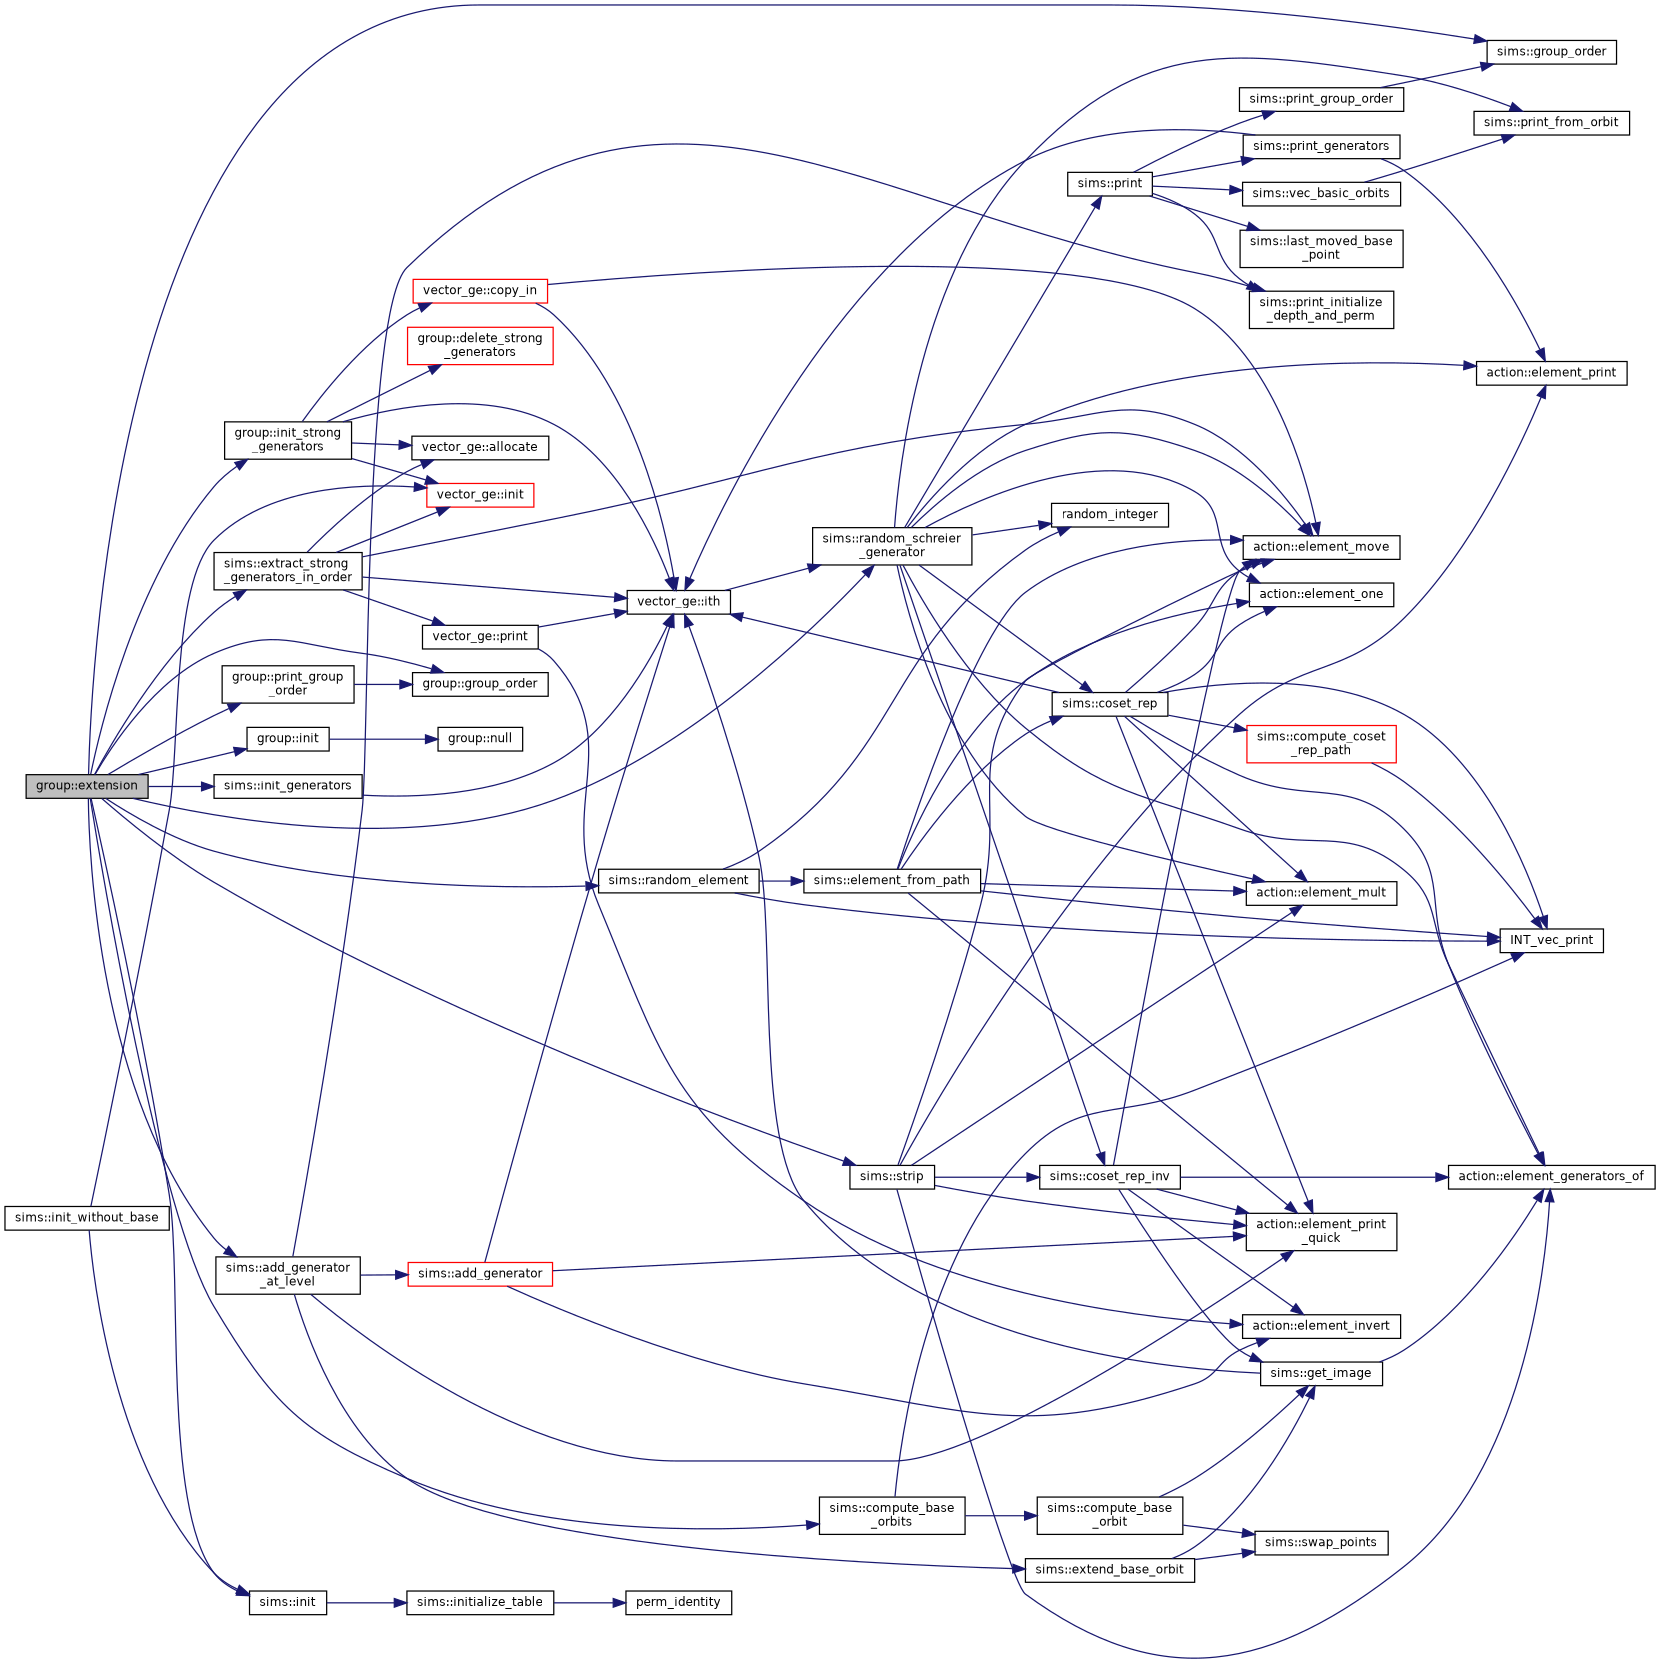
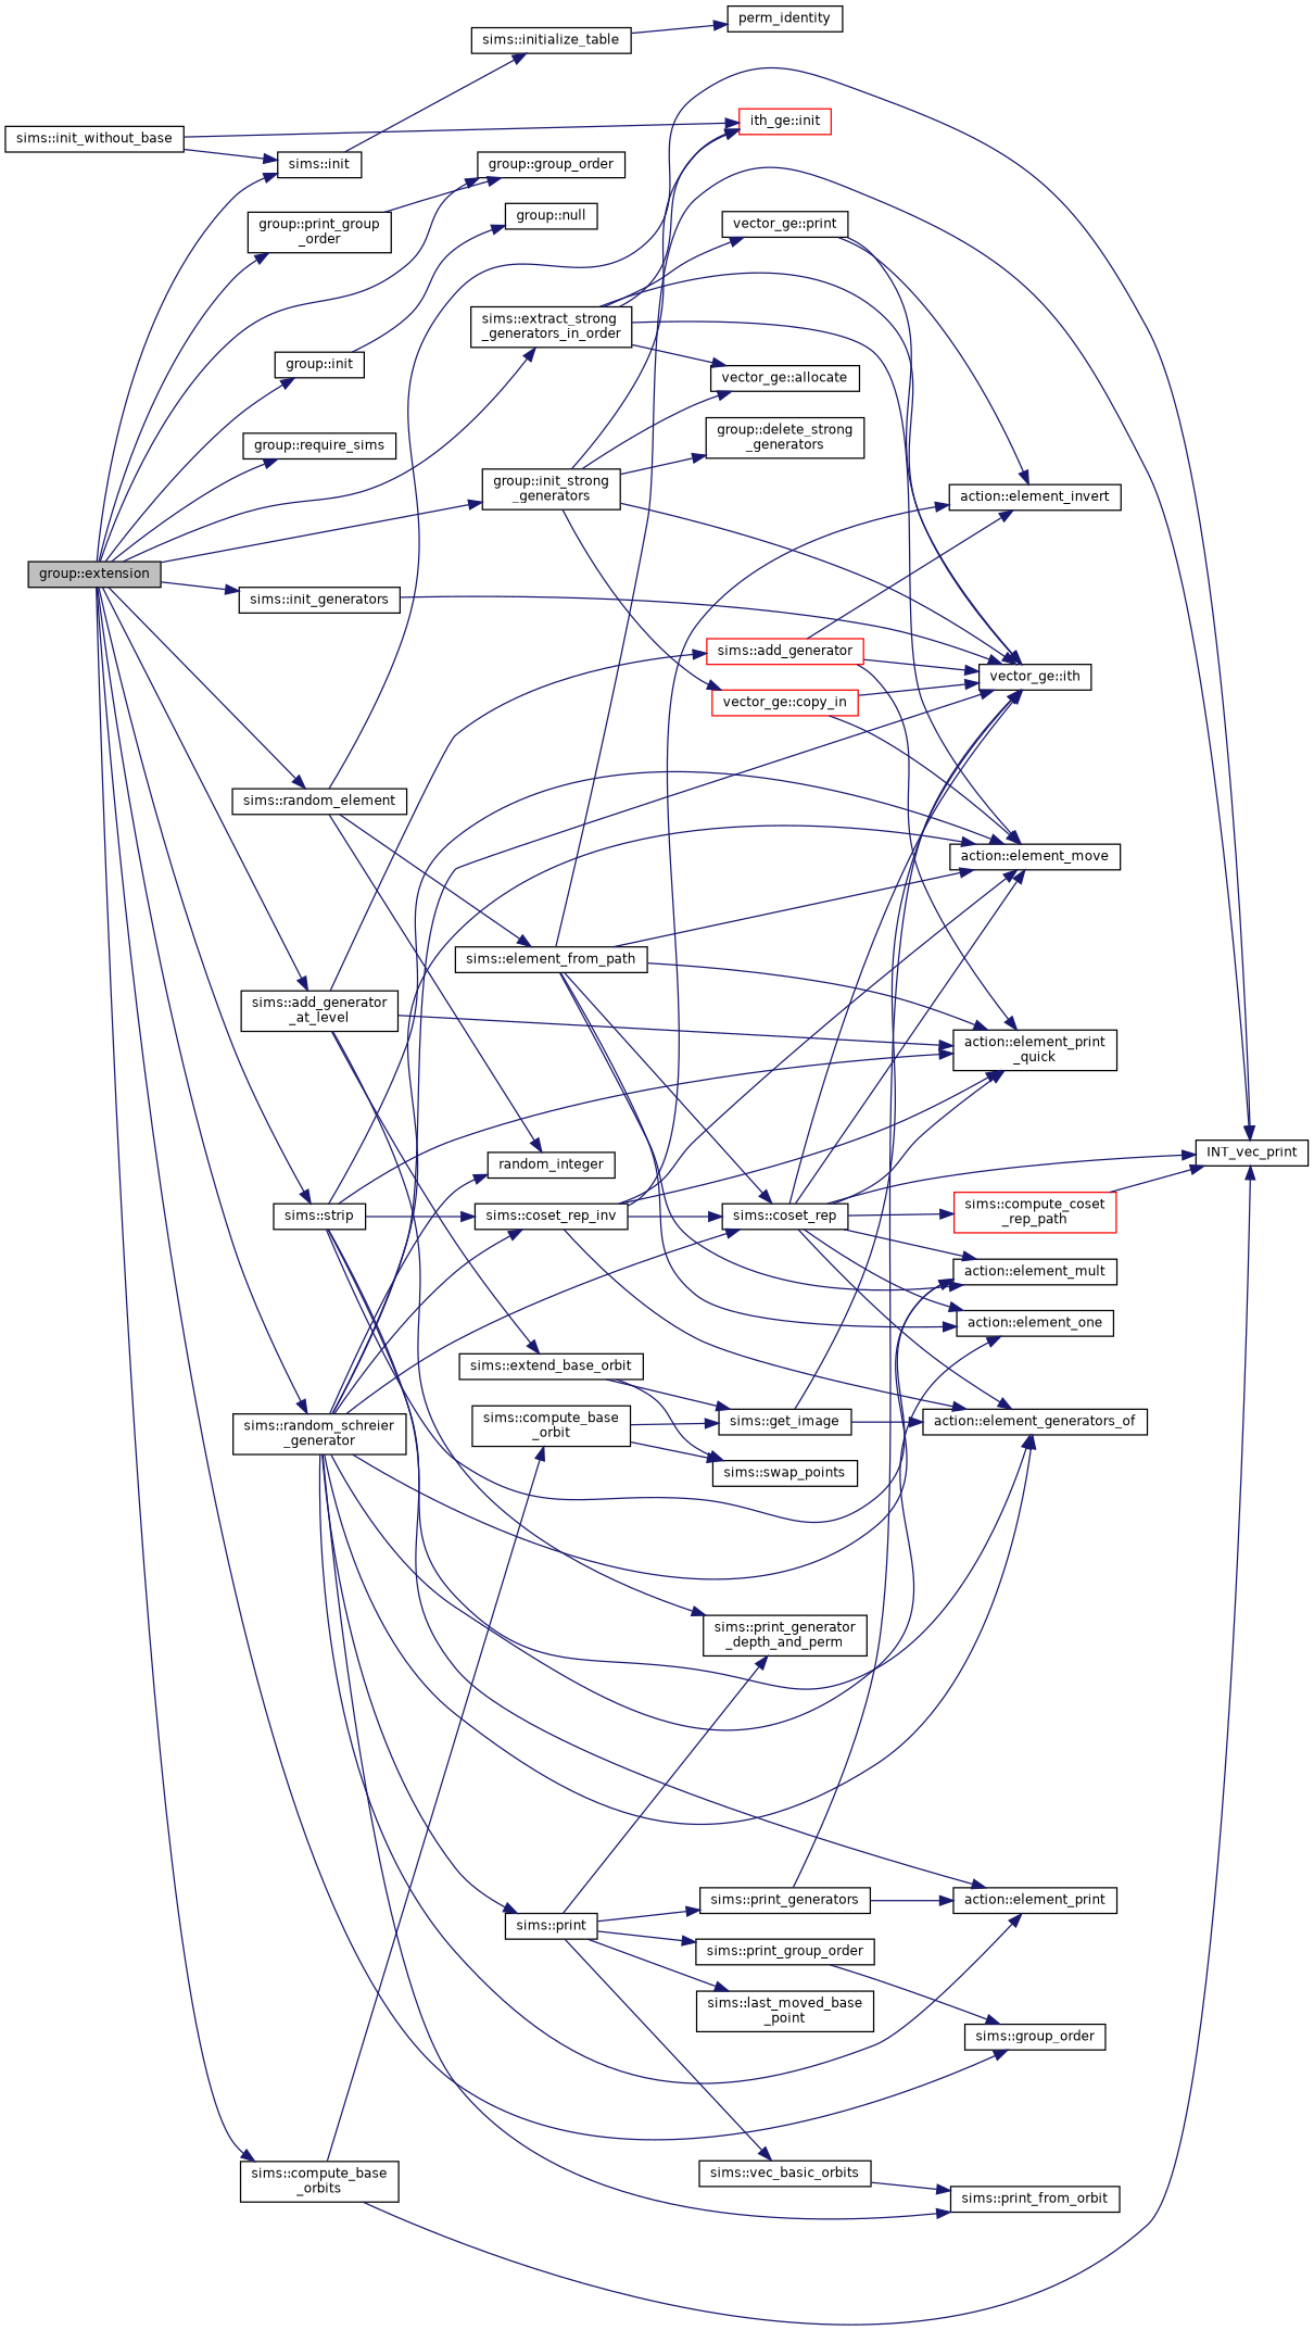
  digraph {
    rankdir=LR
    node [color=black fillcolor=white fontname=Helvetica fontsize=10 shape=record style=filled]
    edge [color=midnightblue fontname=Helvetica fontsize=10 labelfontname=Helvetica labelfontsize=10 style=solid]
    n1 [fillcolor=grey75 fontcolor=black height=0.2 label="group::extension" width=0.4]
    n2 [height=0.2 label="group::group_order" width=0.4]
+   n3 [height=0.2 label="group::require_sims" width=0.4]
    n4 [height=0.2 label="group::init" width=0.4]
    n5 [height=0.2 label="sims::init" width=0.4]
    n6 [height=0.2 label="sims::init_generators" width=0.4]
    n7 [height=0.2 label="sims::compute_base\l_orbits" width=0.4]
    n8 [height=0.2 label="sims::group_order" width=0.4]
    n9 [height=0.2 label="sims::random_element" width=0.4]
    n10 [height=0.2 label="sims::random_schreier\l_generator" width=0.4]
    n11 [height=0.2 label="sims::strip" width=0.4]
    n12 [height=0.2 label="sims::add_generator\l_at_level" width=0.4]
    n13 [height=0.2 label="sims::extract_strong\l_generators_in_order" width=0.4]
    n14 [height=0.2 label="group::init_strong\l_generators" width=0.4]
    n15 [height=0.2 label="group::print_group\l_order" width=0.4]
    n16 [height=0.2 label="group::null" width=0.4]
    n17 [height=0.2 label="sims::initialize_table" width=0.4]
    n18 [height=0.2 label="vector_ge::ith" width=0.4]
    n19 [height=0.2 label="sims::compute_base\l_orbit" width=0.4]
    n20 [height=0.2 label=INT_vec_print width=0.4]
    n21 [height=0.2 label=random_integer width=0.4]
    n22 [height=0.2 label="sims::element_from_path" width=0.4]
    n23 [height=0.2 label="action::element_print" width=0.4]
    n24 [height=0.2 label="action::element_generators_of" width=0.4]
    n25 [height=0.2 label="action::element_one" width=0.4]
    n26 [height=0.2 label="sims::coset_rep" width=0.4]
    n27 [height=0.2 label="action::element_mult" width=0.4]
    n28 [height=0.2 label="action::element_move" width=0.4]
    n29 [height=0.2 label="sims::print_from_orbit" width=0.4]
    n30 [height=0.2 label="sims::print" width=0.4]
    n31 [height=0.2 label="sims::coset_rep_inv" width=0.4]
    n32 [height=0.2 label="action::element_print\l_quick" width=0.4]
-   n33 [height=0.2 label="sims::print_initialize\l_depth_and_perm" width=0.4]
+   n33 [height=0.2 label="sims::print_generator\l_depth_and_perm" width=0.4]
    n34 [color=red height=0.2 label="sims::add_generator" width=0.4]
    n35 [height=0.2 label="sims::extend_base_orbit" width=0.4]
-   n36 [color=red height=0.2 label="vector_ge::init" width=0.4]
+   n36 [color=red height=0.2 label="ith_ge::init" width=0.4]
    n37 [height=0.2 label="vector_ge::allocate" width=0.4]
    n38 [height=0.2 label="vector_ge::print" width=0.4]
-   n39 [color=red height=0.2 label="group::delete_strong\l_generators" width=0.4]
+   n39 [height=0.2 label="group::delete_strong\l_generators" width=0.4]
    n40 [color=red height=0.2 label="vector_ge::copy_in" width=0.4]
    n41 [height=0.2 label="sims::init_without_base" width=0.4]
    n42 [height=0.2 label=perm_identity width=0.4]
    n43 [height=0.2 label="sims::swap_points" width=0.4]
    n44 [height=0.2 label="sims::get_image" width=0.4]
    n45 [color=red height=0.2 label="sims::compute_coset\l_rep_path" width=0.4]
    n46 [height=0.2 label="sims::last_moved_base\l_point" width=0.4]
    n47 [height=0.2 label="sims::print_group_order" width=0.4]
    n48 [height=0.2 label="sims::print_generators" width=0.4]
    n49 [height=0.2 label="sims::vec_basic_orbits" width=0.4]
    n50 [height=0.2 label="action::element_invert" width=0.4]
    n1 -> n2
+   n1 -> n3
    n1 -> n4
    n1 -> n5
    n1 -> n6
    n1 -> n7
    n1 -> n8
    n1 -> n9
    n1 -> n10
    n1 -> n11
    n1 -> n12
    n1 -> n13
    n1 -> n14
    n1 -> n15
    n4 -> n16
    n5 -> n17
    n6 -> n18
    n7 -> n19
    n7 -> n20
    n9 -> n20
    n9 -> n21
    n9 -> n22
-   n18 -> n10
+   n10 -> n18
    n10 -> n21
    n10 -> n23
    n10 -> n24
    n10 -> n25
    n10 -> n26
    n10 -> n27
    n10 -> n28
    n10 -> n29
    n10 -> n30
    n10 -> n31
    n11 -> n23
    n11 -> n24
    n11 -> n27
    n11 -> n28
    n11 -> n31
    n11 -> n32
    n12 -> n32
    n12 -> n33
    n12 -> n34
    n12 -> n35
    n13 -> n18
    n13 -> n28
    n13 -> n36
    n13 -> n37
    n13 -> n38
    n14 -> n18
    n14 -> n36
    n14 -> n37
    n14 -> n39
    n14 -> n40
    n15 -> n2
    n17 -> n42
    n19 -> n43
    n19 -> n44
    n22 -> n20
    n22 -> n25
    n22 -> n26
    n22 -> n27
    n22 -> n28
    n22 -> n32
    n26 -> n18
    n26 -> n20
    n26 -> n24
    n26 -> n25
    n26 -> n27
    n26 -> n28
    n26 -> n32
    n26 -> n45
    n30 -> n33
    n30 -> n46
    n30 -> n47
    n30 -> n48
    n30 -> n49
    n31 -> n24
-   n31 -> n44
+   n31 -> n26
    n31 -> n28
    n31 -> n32
    n31 -> n50
    n34 -> n18
    n34 -> n32
    n34 -> n50
    n35 -> n43
    n35 -> n44
    n38 -> n18
    n38 -> n50
    n40 -> n18
    n40 -> n28
    n41 -> n5
    n41 -> n36
    n44 -> n18
    n44 -> n24
    n45 -> n20
    n47 -> n8
    n48 -> n18
    n48 -> n23
    n49 -> n29
  }
